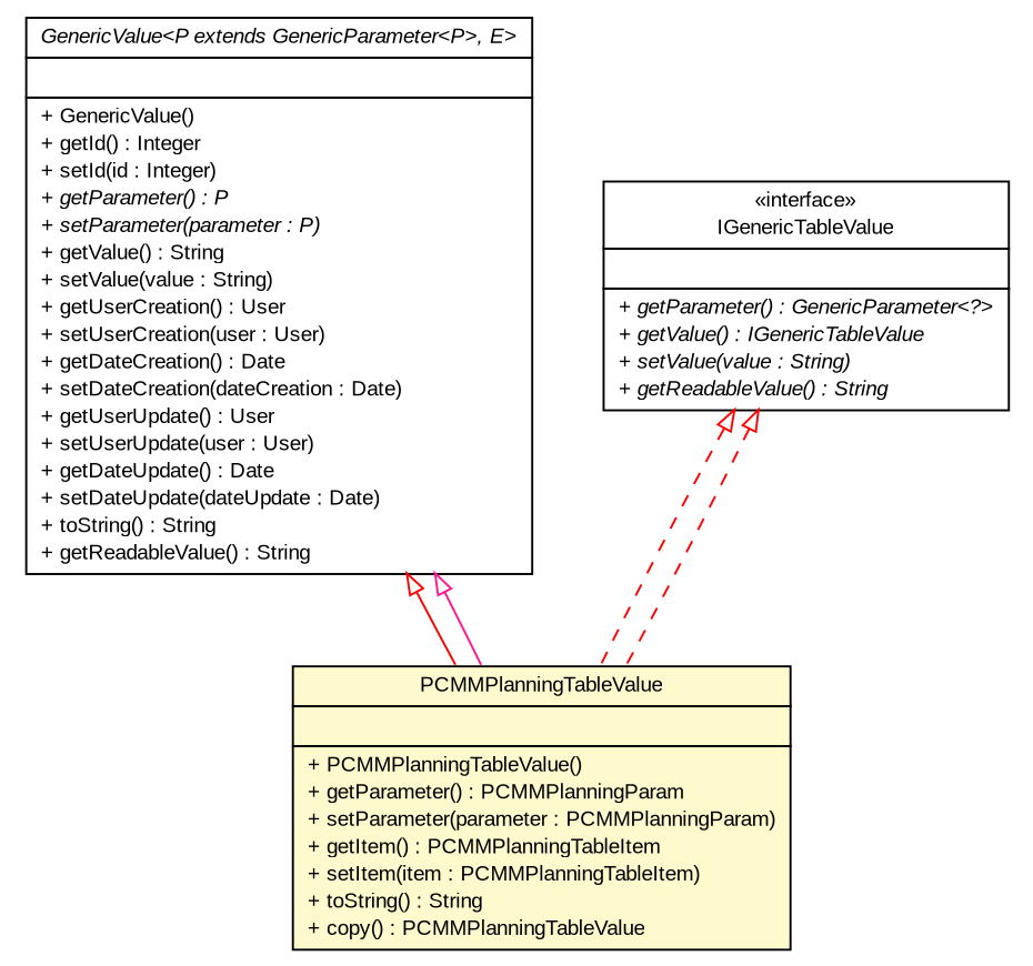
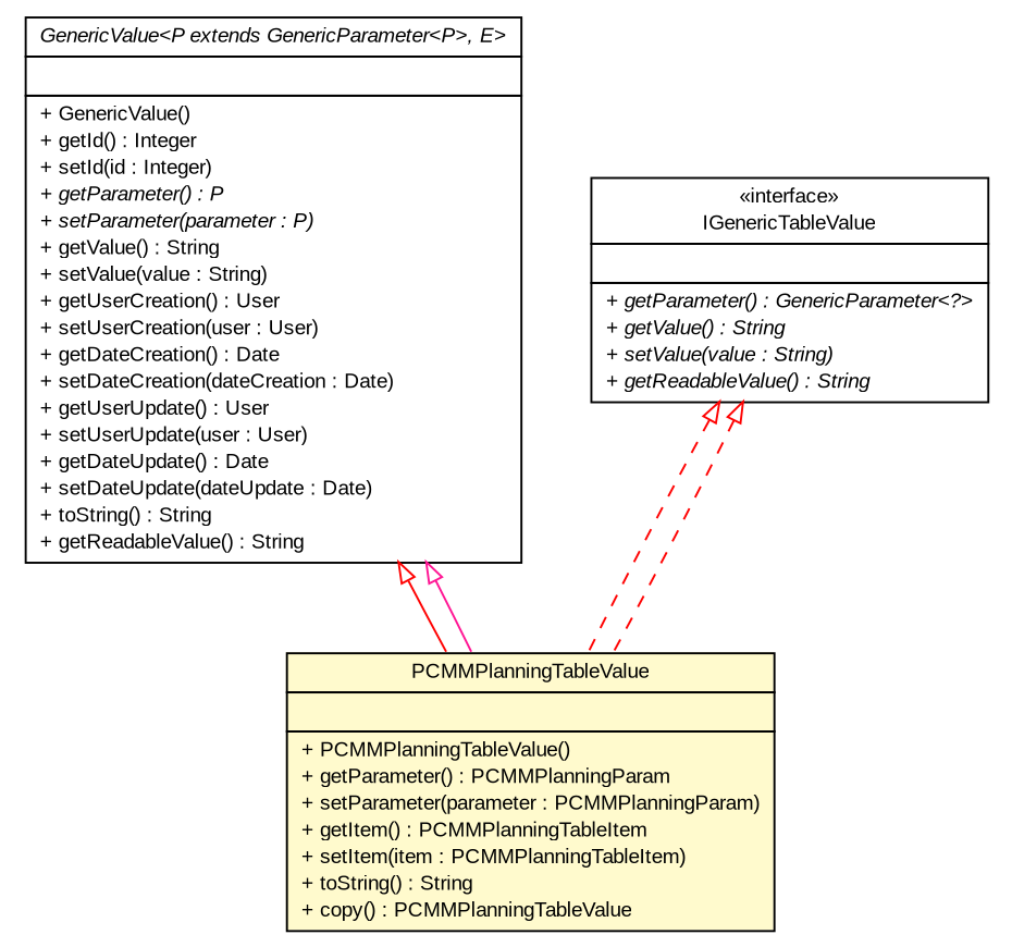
  digraph {
    nodesep=0.25
    ranksep=0.5
    node [fontcolor=black fontname=arial fontsize=10.0 shape=plaintext]
    edge [arrowtail=empty dir=back fontname=arial fontsize=10 headport=p labelfontname=arial labelfontsize=10 tailport=p color=red]
    n1 [label=<<table title="gov.sandia.cf.model.GenericValue" border="0" cellborder="1" cellspacing="0" cellpadding="2" port="p" href="./GenericValue.html"> 		<tr><td><table border="0" cellspacing="0" cellpadding="1"> <tr><td align="center" balign="center"><font face="arial italic"> GenericValue&lt;P extends GenericParameter&lt;P&gt;, E&gt; </font></td></tr> 		</table></td></tr> 		<tr><td><table border="0" cellspacing="0" cellpadding="1"> <tr><td align="left" balign="left">  </td></tr> 		</table></td></tr> 		<tr><td><table border="0" cellspacing="0" cellpadding="1"> <tr><td align="left" balign="left"> + GenericValue() </td></tr> <tr><td align="left" balign="left"> + getId() : Integer </td></tr> <tr><td align="left" balign="left"> + setId(id : Integer) </td></tr> <tr><td align="left" balign="left"><font face="arial italic" point-size="10.0"> + getParameter() : P </font></td></tr> <tr><td align="left" balign="left"><font face="arial italic" point-size="10.0"> + setParameter(parameter : P) </font></td></tr> <tr><td align="left" balign="left"> + getValue() : String </td></tr> <tr><td align="left" balign="left"> + setValue(value : String) </td></tr> <tr><td align="left" balign="left"> + getUserCreation() : User </td></tr> <tr><td align="left" balign="left"> + setUserCreation(user : User) </td></tr> <tr><td align="left" balign="left"> + getDateCreation() : Date </td></tr> <tr><td align="left" balign="left"> + setDateCreation(dateCreation : Date) </td></tr> <tr><td align="left" balign="left"> + getUserUpdate() : User </td></tr> <tr><td align="left" balign="left"> + setUserUpdate(user : User) </td></tr> <tr><td align="left" balign="left"> + getDateUpdate() : Date </td></tr> <tr><td align="left" balign="left"> + setDateUpdate(dateUpdate : Date) </td></tr> <tr><td align="left" balign="left"> + toString() : String </td></tr> <tr><td align="left" balign="left"> + getReadableValue() : String </td></tr> 		</table></td></tr> 		</table>>]
    n2 [label=<<table title="gov.sandia.cf.model.PCMMPlanningTableValue" border="0" cellborder="1" cellspacing="0" cellpadding="2" port="p" bgcolor="lemonChiffon" href="./PCMMPlanningTableValue.html"> 		<tr><td><table border="0" cellspacing="0" cellpadding="1"> <tr><td align="center" balign="center"> PCMMPlanningTableValue </td></tr> 		</table></td></tr> 		<tr><td><table border="0" cellspacing="0" cellpadding="1"> <tr><td align="left" balign="left">  </td></tr> 		</table></td></tr> 		<tr><td><table border="0" cellspacing="0" cellpadding="1"> <tr><td align="left" balign="left"> + PCMMPlanningTableValue() </td></tr> <tr><td align="left" balign="left"> + getParameter() : PCMMPlanningParam </td></tr> <tr><td align="left" balign="left"> + setParameter(parameter : PCMMPlanningParam) </td></tr> <tr><td align="left" balign="left"> + getItem() : PCMMPlanningTableItem </td></tr> <tr><td align="left" balign="left"> + setItem(item : PCMMPlanningTableItem) </td></tr> <tr><td align="left" balign="left"> + toString() : String </td></tr> <tr><td align="left" balign="left"> + copy() : PCMMPlanningTableValue </td></tr> 		</table></td></tr> 		</table>>]
-   n3 [label=<<table title="gov.sandia.cf.model.IGenericTableValue" border="0" cellborder="1" cellspacing="0" cellpadding="2" port="p" href="./IGenericTableValue.html"> 		<tr><td><table border="0" cellspacing="0" cellpadding="1"> <tr><td align="center" balign="center"> &#171;interface&#187; </td></tr> <tr><td align="center" balign="center"> IGenericTableValue </td></tr> 		</table></td></tr> 		<tr><td><table border="0" cellspacing="0" cellpadding="1"> <tr><td align="left" balign="left">  </td></tr> 		</table></td></tr> 		<tr><td><table border="0" cellspacing="0" cellpadding="1"> <tr><td align="left" balign="left"><font face="arial italic" point-size="10.0"> + getParameter() : GenericParameter&lt;?&gt; </font></td></tr> <tr><td align="left" balign="left"><font face="arial italic" point-size="10.0"> + getValue() : IGenericTableValue </font></td></tr> <tr><td align="left" balign="left"><font face="arial italic" point-size="10.0"> + setValue(value : String) </font></td></tr> <tr><td align="left" balign="left"><font face="arial italic" point-size="10.0"> + getReadableValue() : String </font></td></tr> 		</table></td></tr> 		</table>>]
+   n3 [label=<<table title="gov.sandia.cf.model.IGenericTableValue" border="0" cellborder="1" cellspacing="0" cellpadding="2" port="p" href="./IGenericTableValue.html"> 		<tr><td><table border="0" cellspacing="0" cellpadding="1"> <tr><td align="center" balign="center"> &#171;interface&#187; </td></tr> <tr><td align="center" balign="center"> IGenericTableValue </td></tr> 		</table></td></tr> 		<tr><td><table border="0" cellspacing="0" cellpadding="1"> <tr><td align="left" balign="left">  </td></tr> 		</table></td></tr> 		<tr><td><table border="0" cellspacing="0" cellpadding="1"> <tr><td align="left" balign="left"><font face="arial italic" point-size="10.0"> + getParameter() : GenericParameter&lt;?&gt; </font></td></tr> <tr><td align="left" balign="left"><font face="arial italic" point-size="10.0"> + getValue() : String </font></td></tr> <tr><td align="left" balign="left"><font face="arial italic" point-size="10.0"> + setValue(value : String) </font></td></tr> <tr><td align="left" balign="left"><font face="arial italic" point-size="10.0"> + getReadableValue() : String </font></td></tr> 		</table></td></tr> 		</table>>]
    n1 -> n2
    n1 -> n2 [color=deeppink]
    n3 -> n2 [style=dashed]
    n3 -> n2 [style=dashed]
  }
